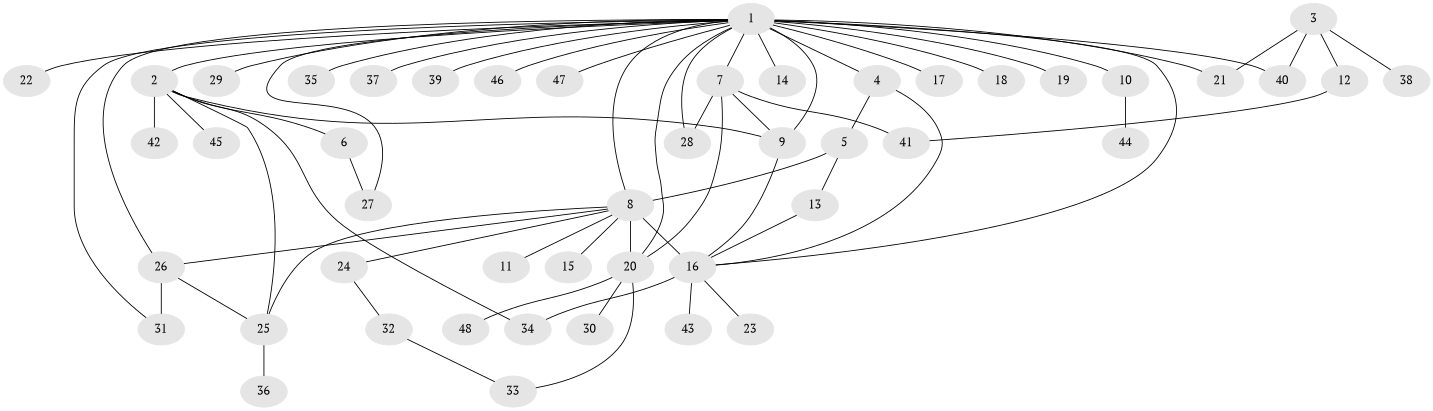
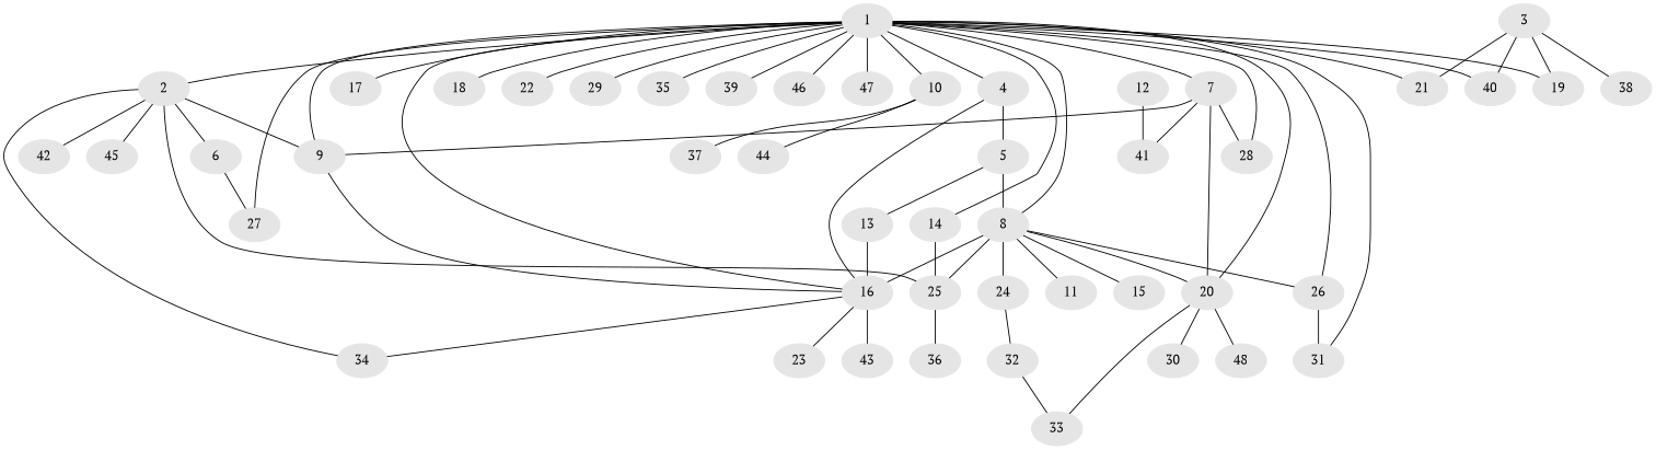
  graph {
    fontname="PT Serif"
    node [color=gray90 fontname="PT Serif" style=filled]
    edge [fontname="PT Serif" weight=1.0]
    1
    2
    4
    7
    8
    9
    10
    14
    16
    17
    18
    19
    20
    21
    22
    26
    27
    28
    29
    31
    35
    37
    39
    40
    46
    47
    6
    25
    34
    42
    45
    3
    12
    38
    5
    41
    11
    15
    24
    44
    23
    43
    30
    33
    48
    32
    36
    13
    1 -- 2
    1 -- 4 [weight=2.0]
    1 -- 7 [weight=2.0]
    1 -- 8
    1 -- 9 [weight=2.0]
    1 -- 10
    1 -- 14
    1 -- 16 [weight=4.0]
    1 -- 17
    1 -- 18
    1 -- 19
    1 -- 20
    1 -- 21 [weight=2.0]
    1 -- 22
    1 -- 26
    1 -- 27
    1 -- 28
    1 -- 29
    1 -- 31
    1 -- 35
-   1 -- 37
+   10 -- 37
    1 -- 39
    1 -- 40
    1 -- 46
    1 -- 47
    2 -- 9
    2 -- 6
    2 -- 25
    2 -- 34
    2 -- 42
    2 -- 45
    4 -- 16
    4 -- 5 [weight=3.0]
    7 -- 9
    7 -- 20
    7 -- 28
    7 -- 41
    8 -- 16 [weight=10.0]
    8 -- 20
    8 -- 26
    8 -- 25
    8 -- 11
    8 -- 15
    8 -- 24
    9 -- 16
    10 -- 44
-   26 -- 25
+   14 -- 25
    16 -- 34
    16 -- 23
    16 -- 43
    20 -- 30
    20 -- 33
    20 -- 48
    26 -- 31 [weight=2.0]
    6 -- 27
    25 -- 36
    3 -- 21
    3 -- 40
-   3 -- 12
+   3 -- 19
    3 -- 38
    12 -- 41
    5 -- 8
    5 -- 13
    24 -- 32
    32 -- 33
    13 -- 16 [weight=2.0]
  }
